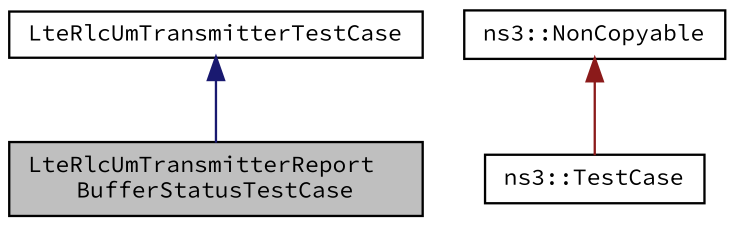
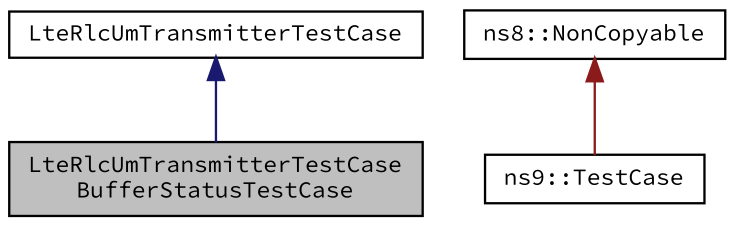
  digraph {
    fontname="Source Code Pro"
    node [color=black fillcolor=white fontname="Source Code Pro" fontsize=10 shape=record style=filled]
    edge [dir=back fontname="Source Code Pro" fontsize=10 labelfontname=Helvetica labelfontsize=10 style=solid]
-   n1 [fillcolor=grey75 fontcolor=black height=0.2 label="LteRlcUmTransmitterReport\lBufferStatusTestCase" width=0.4]
+   n1 [fillcolor=grey75 fontcolor=black height=0.2 label="LteRlcUmTransmitterTestCase\lBufferStatusTestCase" width=0.4]
    n2 [height=0.2 label=LteRlcUmTransmitterTestCase width=0.4]
-   n3 [height=0.2 label="ns3::TestCase" width=0.4]
-   n4 [height=0.2 label="ns3::NonCopyable" width=0.4]
+   n3 [height=0.2 label="ns9::TestCase" width=0.4]
+   n4 [height=0.2 label="ns8::NonCopyable" width=0.4]
    n2 -> n1 [color=midnightblue]
    n4 -> n3 [color=firebrick4]
  }
